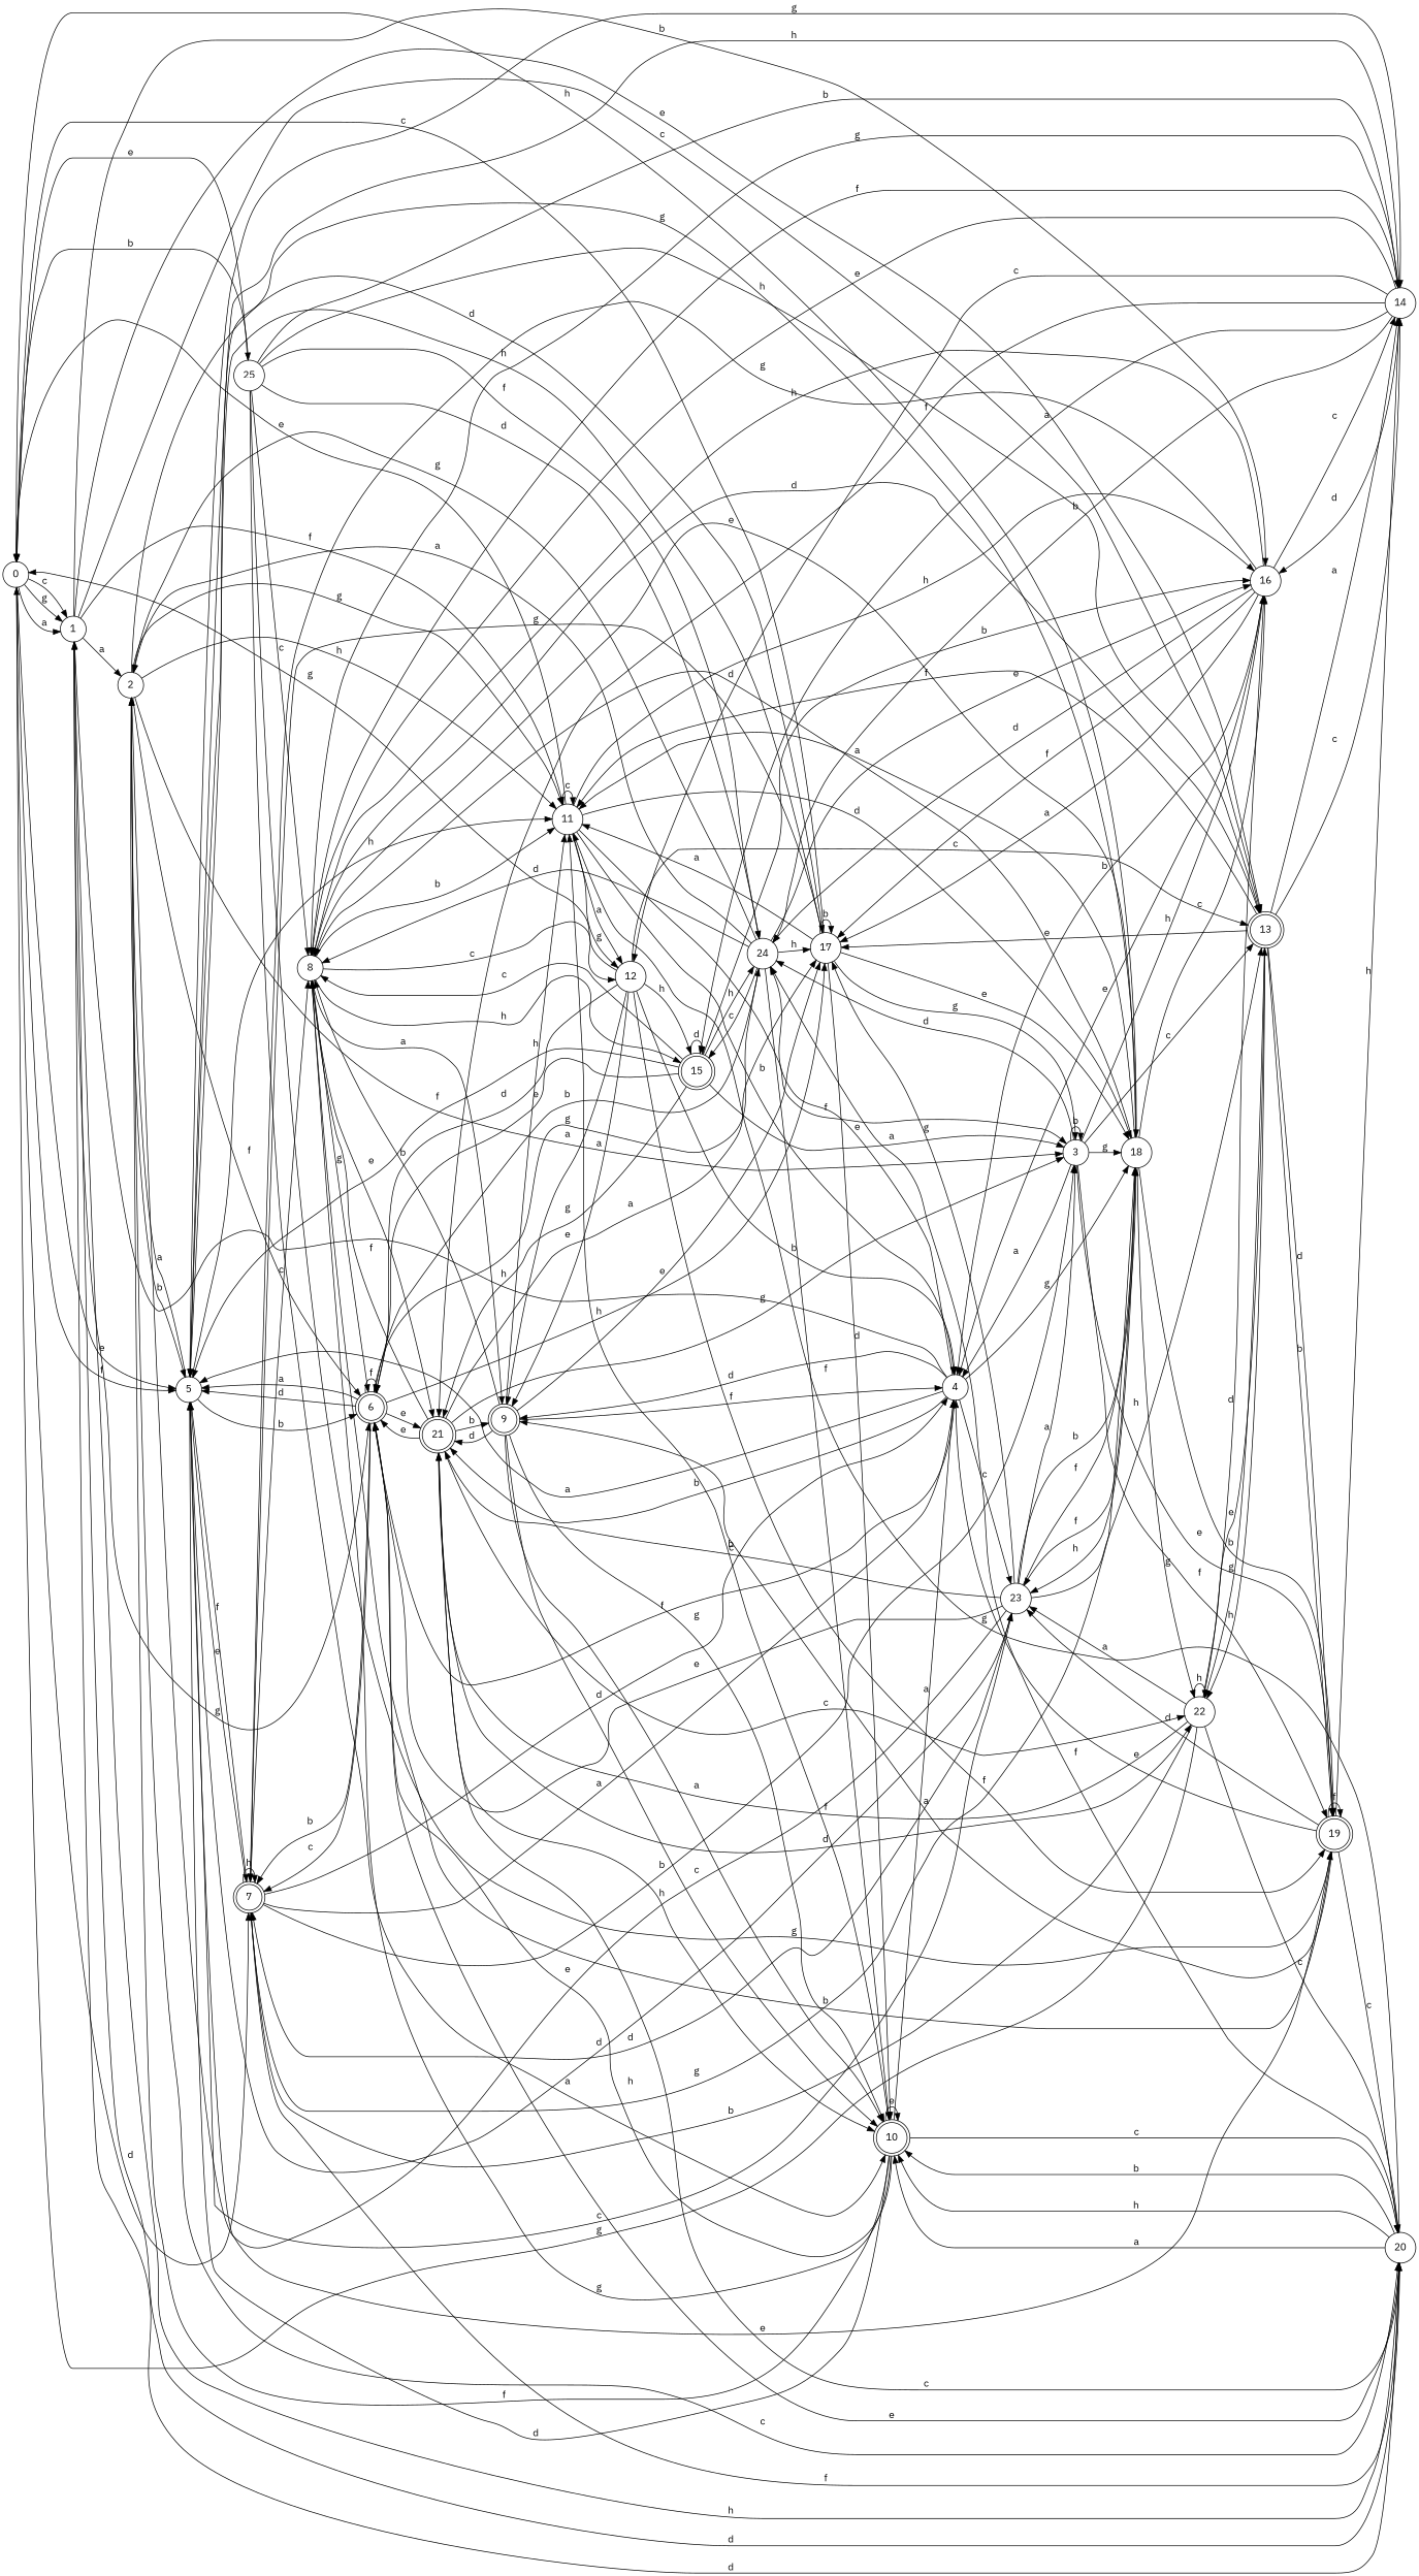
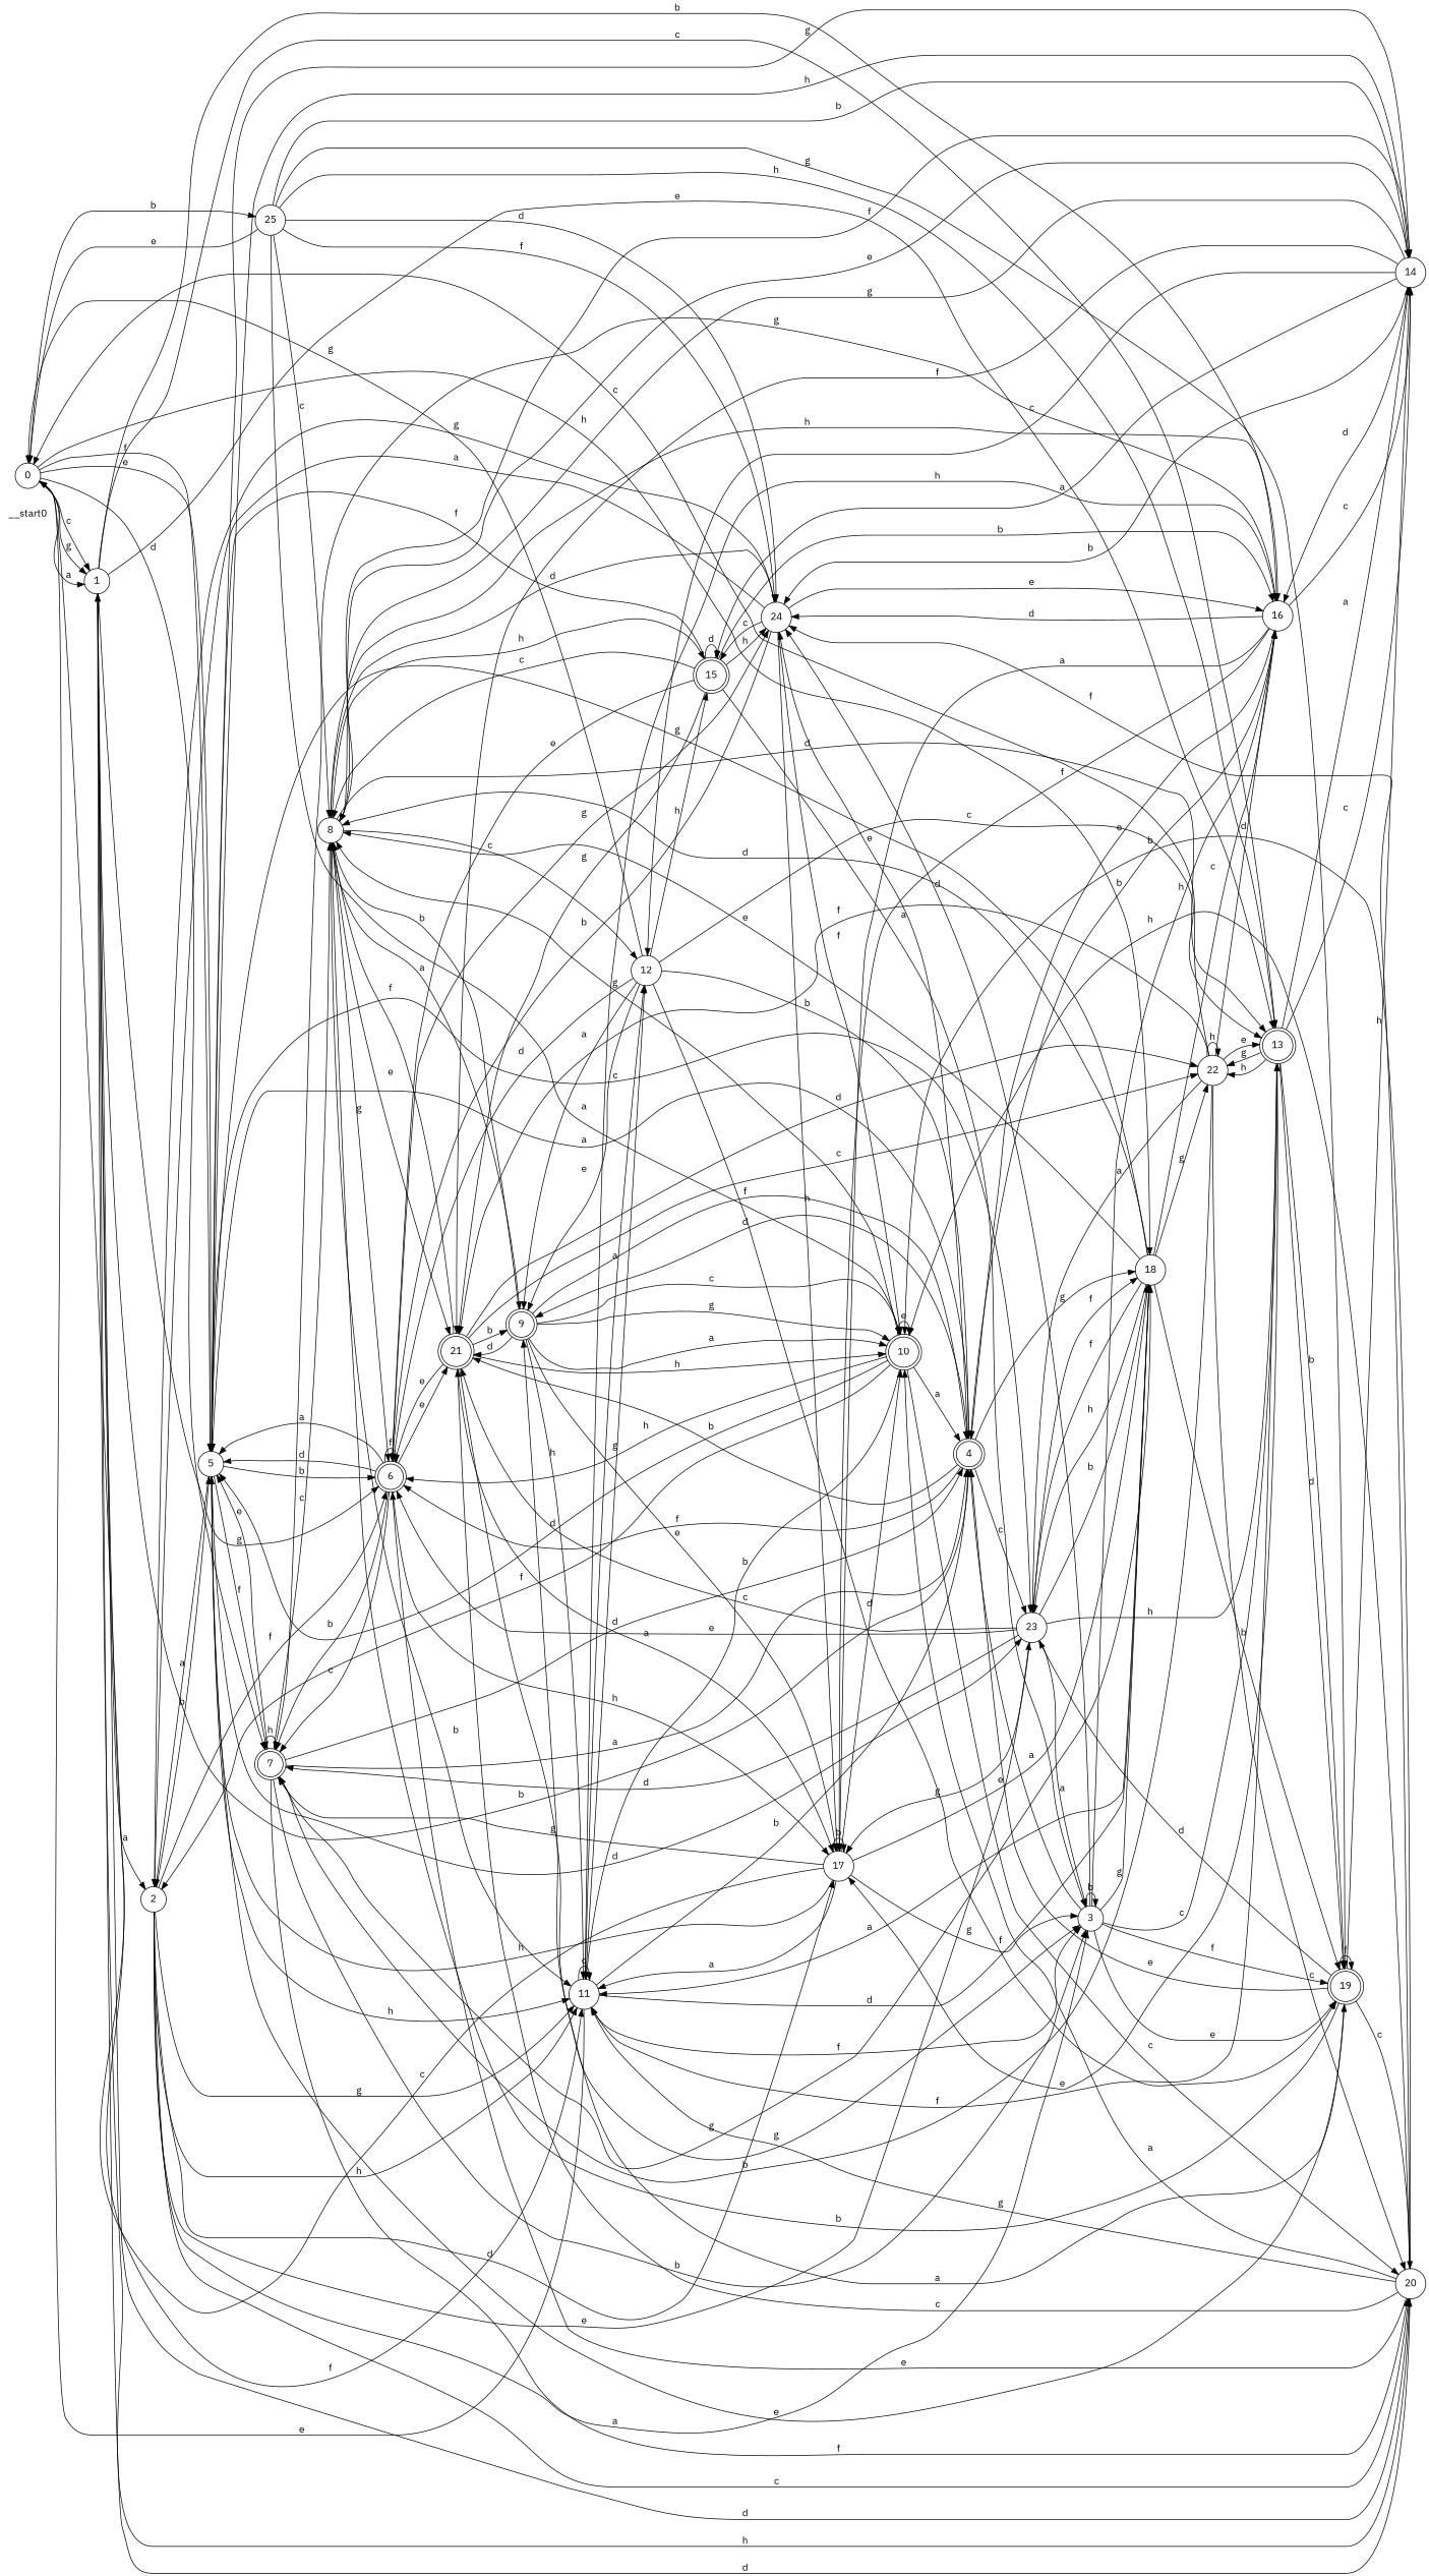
  digraph {
    fontname="IBM Plex Sans"
    rankdir=LR
    node [fontname="IBM Plex Sans" shape=circle color=black fillcolor=white style=filled]
    edge [fontname="IBM Plex Sans"]
+   __start0 [shape=none color="" fillcolor="" style=""]
    n2 [label=0]
    n3 [label=1]
    n4 [label=5]
    n5 [label=7 shape=doublecircle style="rounded,filled"]
    n6 [label=18]
    n7 [label=25]
    n8 [label=2]
    n9 [label=6 shape=doublecircle style="rounded,filled"]
    n10 [label=11]
    n11 [label=13 shape=doublecircle style="rounded,filled"]
    n12 [label=16]
    n13 [label=20]
    n14 [label=23]
    n15 [label=19 shape=doublecircle style="rounded,filled"]
    n16 [label=14]
    n17 [label=3]
-   n18 [label=4]
+   n18 [label=4 shape=doublecircle]
    n19 [label=8]
    n20 [label=22]
    n21 [label=24]
    n22 [label=10 shape=doublecircle style="rounded,filled"]
    n23 [label=17]
    n24 [label=21 shape=doublecircle style="rounded,filled"]
    n25 [label=12]
    n26 [label=9 shape=doublecircle style="rounded,filled"]
    n27 [label=15 shape=doublecircle style="rounded,filled"]
    n2 -> n3 [label=a]
    n2 -> n3 [label=c]
    n2 -> n3 [label=g]
    n2 -> n4 [label=e]
    n2 -> n4 [label=f]
    n2 -> n5 [label=d]
    n2 -> n6 [label=h]
    n2 -> n7 [label=b]
    n3 -> n8 [label=a]
    n3 -> n9 [label=g]
    n3 -> n10 [label=f]
    n3 -> n11 [label=c]
    n3 -> n11 [label=e]
    n3 -> n12 [label=b]
    n3 -> n13 [label=d]
    n3 -> n13 [label=h]
    n4 -> n5 [label=f]
    n4 -> n8 [label=a]
    n4 -> n9 [label=b]
    n4 -> n10 [label=h]
    n4 -> n14 [label=c]
    n4 -> n14 [label=d]
    n4 -> n15 [label=e]
    n4 -> n16 [label=g]
    n5 -> n4 [label=e]
    n5 -> n5 [label=h]
    n5 -> n6 [label=g]
    n5 -> n13 [label=f]
    n5 -> n17 [label=b]
    n5 -> n18 [label=a]
    n5 -> n18 [label=d]
    n5 -> n19 [label=c]
    n6 -> n4 [label=g]
    n6 -> n10 [label=a]
    n6 -> n12 [label=c]
    n6 -> n14 [label=f]
    n6 -> n14 [label=h]
    n6 -> n15 [label=b]
    n6 -> n19 [label=d]
    n6 -> n19 [label=e]
    n6 -> n20 [label=g]
    n7 -> n2 [label=e]
    n7 -> n11 [label=h]
    n7 -> n15 [label=g]
    n7 -> n16 [label=b]
    n7 -> n19 [label=c]
    n7 -> n21 [label=d]
    n7 -> n21 [label=f]
    n7 -> n22 [label=a]
    n8 -> n4 [label=b]
    n8 -> n9 [label=f]
    n8 -> n10 [label=g]
    n8 -> n10 [label=h]
    n8 -> n13 [label=c]
-   n14 -> n8 [label=e]
+   n8 -> n14 [label=e]
    n8 -> n17 [label=a]
    n8 -> n23 [label=d]
    n9 -> n4 [label=a]
    n9 -> n4 [label=d]
    n9 -> n5 [label=b]
    n9 -> n5 [label=c]
    n9 -> n9 [label=f]
    n9 -> n21 [label=g]
    n9 -> n23 [label=h]
    n9 -> n24 [label=e]
    n10 -> n2 [label=e]
    n10 -> n6 [label=d]
    n10 -> n10 [label=c]
    n10 -> n12 [label=h]
    n10 -> n17 [label=f]
    n10 -> n18 [label=b]
    n10 -> n25 [label=a]
    n10 -> n25 [label=g]
    n11 -> n10 [label=f]
    n11 -> n15 [label=b]
    n11 -> n15 [label=d]
    n11 -> n16 [label=a]
    n11 -> n16 [label=c]
    n11 -> n20 [label=g]
    n11 -> n20 [label=h]
    n11 -> n23 [label=e]
    n12 -> n5 [label=g]
    n12 -> n16 [label=c]
    n12 -> n18 [label=b]
    n12 -> n18 [label=e]
    n12 -> n19 [label=h]
    n12 -> n21 [label=d]
    n12 -> n23 [label=a]
    n12 -> n23 [label=f]
    n13 -> n3 [label=d]
    n13 -> n9 [label=e]
    n13 -> n10 [label=g]
    n13 -> n21 [label=f]
    n13 -> n22 [label=a]
    n13 -> n22 [label=b]
    n13 -> n22 [label=h]
    n13 -> n24 [label=c]
    n14 -> n5 [label=d]
    n14 -> n6 [label=b]
    n14 -> n6 [label=f]
    n14 -> n9 [label=e]
    n14 -> n11 [label=h]
    n14 -> n17 [label=a]
    n14 -> n23 [label=g]
    n14 -> n24 [label=c]
    n15 -> n13 [label=c]
    n15 -> n14 [label=d]
    n15 -> n15 [label=f]
    n15 -> n16 [label=h]
    n15 -> n18 [label=e]
    n15 -> n19 [label=b]
    n15 -> n26 [label=a]
    n16 -> n4 [label=h]
    n16 -> n12 [label=d]
    n16 -> n19 [label=e]
    n16 -> n19 [label=g]
    n16 -> n21 [label=b]
    n16 -> n24 [label=f]
    n16 -> n25 [label=c]
    n16 -> n27 [label=a]
    n17 -> n6 [label=g]
    n17 -> n11 [label=c]
    n17 -> n12 [label=h]
    n17 -> n15 [label=e]
    n17 -> n15 [label=f]
    n17 -> n17 [label=b]
    n17 -> n18 [label=a]
    n17 -> n21 [label=d]
-   n18 -> n3 [label=h]
+   n18 -> n3 [label=b]
    n18 -> n4 [label=a]
    n18 -> n6 [label=g]
    n18 -> n9 [label=f]
    n18 -> n14 [label=c]
    n18 -> n21 [label=e]
    n18 -> n24 [label=b]
    n18 -> n26 [label=d]
    n19 -> n9 [label=g]
    n19 -> n10 [label=b]
    n19 -> n11 [label=d]
    n19 -> n16 [label=f]
    n19 -> n24 [label=e]
    n19 -> n25 [label=c]
    n19 -> n26 [label=a]
    n19 -> n27 [label=h]
-   n20 -> n2 [label=g]
+   n20 -> n2 [label=c]
    n20 -> n5 [label=b]
    n20 -> n11 [label=e]
    n20 -> n12 [label=d]
    n20 -> n13 [label=c]
    n20 -> n14 [label=a]
    n20 -> n20 [label=h]
    n20 -> n24 [label=f]
    n21 -> n8 [label=a]
    n21 -> n8 [label=g]
    n21 -> n9 [label=b]
    n21 -> n12 [label=e]
    n21 -> n19 [label=d]
    n21 -> n22 [label=f]
    n21 -> n23 [label=h]
    n21 -> n27 [label=c]
    n22 -> n4 [label=d]
    n22 -> n8 [label=f]
    n22 -> n9 [label=h]
    n22 -> n10 [label=b]
    n22 -> n13 [label=c]
    n22 -> n18 [label=a]
    n22 -> n19 [label=g]
    n22 -> n22 [label=e]
    n23 -> n2 [label=c]
    n23 -> n4 [label=h]
    n23 -> n5 [label=g]
    n23 -> n6 [label=e]
    n23 -> n10 [label=a]
    n23 -> n17 [label=g]
    n23 -> n22 [label=d]
    n23 -> n23 [label=b]
    n24 -> n9 [label=e]
    n24 -> n17 [label=g]
    n24 -> n19 [label=f]
    n24 -> n20 [label=c]
    n24 -> n20 [label=d]
    n24 -> n22 [label=h]
    n24 -> n23 [label=a]
    n24 -> n26 [label=b]
    n25 -> n2 [label=g]
    n25 -> n9 [label=d]
    n25 -> n11 [label=c]
    n25 -> n15 [label=f]
    n25 -> n18 [label=b]
    n25 -> n26 [label=a]
    n25 -> n26 [label=e]
    n25 -> n27 [label=h]
    n26 -> n10 [label=h]
    n26 -> n18 [label=f]
    n26 -> n19 [label=b]
    n26 -> n22 [label=a]
    n26 -> n22 [label=c]
    n26 -> n22 [label=g]
    n26 -> n23 [label=e]
    n26 -> n24 [label=d]
    n27 -> n4 [label=f]
    n27 -> n9 [label=e]
    n27 -> n12 [label=b]
    n27 -> n17 [label=a]
    n27 -> n19 [label=c]
    n27 -> n21 [label=h]
    n27 -> n24 [label=g]
    n27 -> n27 [label=d]
  }
